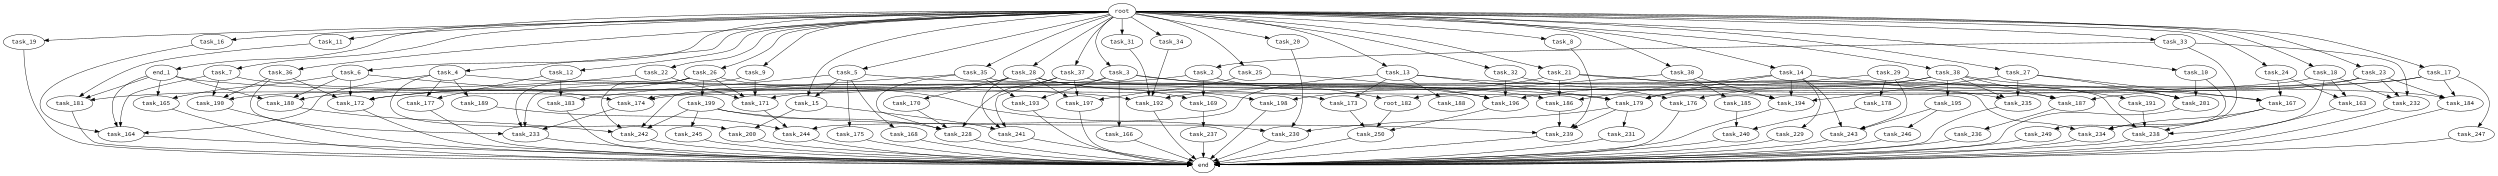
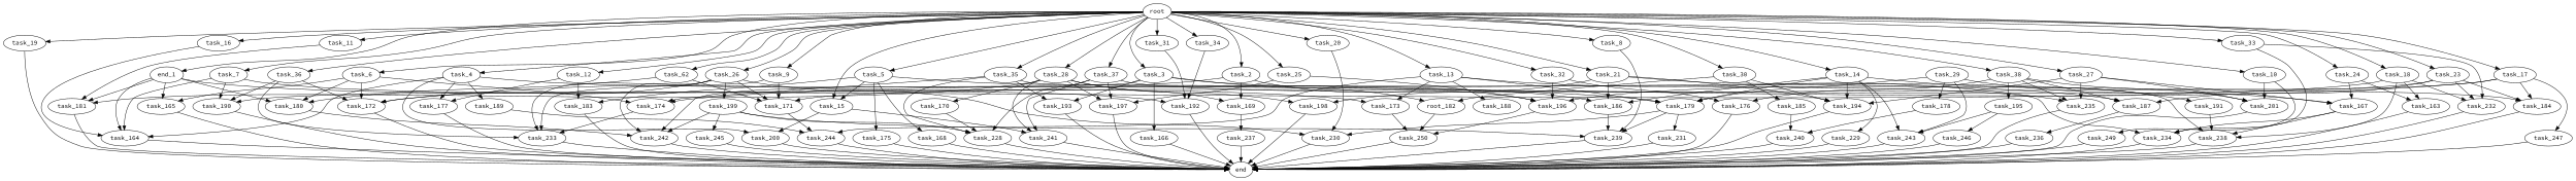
  digraph {
    fontname="Source Code Pro"
    node [fontname="Source Code Pro"]
    edge [fontname="Source Code Pro"]
    n1 [label=end_1]
    root
    task_2
    task_3
    task_4
    task_5
    task_6
    task_7
    task_8
    task_9
    task_10
    task_11
    task_12
    task_13
    task_14
    task_15
    task_16
    task_17
    task_18
    task_19
    task_20
    task_21
-   task_22
+   task_22 [label=task_62]
    task_23
    task_24
    task_25
    task_26
    task_27
    task_28
    task_30
    task_31
    task_32
    task_33
    task_34
    task_35
    task_36
    task_37
    task_38
    task_164
    task_165
    task_173
    task_180
    task_181
    task_169
    task_172
    task_196
    task_166
    n48 [label=root_182]
    task_187
    task_193
    task_242
    task_177
    task_179
    task_189
    task_200
    task_168
    task_175
    task_183
    task_186
    task_174
    task_190
    task_192
    task_239
    task_171
    task_233
    task_201
    task_249
    task_188
    task_235
    task_244
    task_191
    task_194
    task_229
    task_243
    task_241
    task_184
    task_247
    task_163
    task_232
    task_238
    end
    task_230
    task_198
    task_167
    task_197
    task_199
    task_170
    task_29
    task_178
    task_185
    task_176
    task_234
    task_228
    task_195
    task_250
    task_237
    task_236
    task_231
    task_245
    task_240
    task_246
    n1 -> task_164
    n1 -> task_165
    n1 -> task_173
    n1 -> task_180
    n1 -> task_181
    root -> n1
-   task_33 -> task_2
+   root -> task_2
    root -> task_3
    root -> task_4
    root -> task_5
    root -> task_6
    root -> task_7
    root -> task_8
    root -> task_9
    root -> task_10
    root -> task_11
    root -> task_12
    root -> task_13
    root -> task_14
    root -> task_15
    root -> task_16
    root -> task_17
    root -> task_18
    root -> task_19
    root -> task_20
    root -> task_21
    root -> task_22
    root -> task_23
    root -> task_24
    root -> task_25
    root -> task_26
    root -> task_27
    root -> task_28
    root -> task_30
    root -> task_31
    root -> task_32
    root -> task_33
    root -> task_34
    root -> task_35
    root -> task_36
    root -> task_37
    root -> task_38
    task_2 -> task_169
    task_2 -> task_172
    task_2 -> task_196
    task_3 -> task_166
    task_3 -> n48
    task_3 -> task_187
    task_3 -> task_193
    task_3 -> task_242
    task_4 -> task_164
    task_4 -> task_177
    task_4 -> task_179
    task_4 -> task_189
    task_4 -> task_200
    task_5 -> task_15
    task_5 -> task_168
    task_5 -> task_175
    task_5 -> task_183
    task_5 -> task_186
    task_6 -> task_165
    task_6 -> task_180
    task_6 -> task_172
    task_6 -> task_174
    task_7 -> task_164
    task_7 -> task_190
    task_7 -> task_192
    task_8 -> task_239
    task_9 -> task_171
    task_9 -> task_233
    task_10 -> task_201
    task_10 -> task_249
    task_11 -> task_181
    task_12 -> task_177
    task_12 -> task_183
    task_13 -> task_173
    task_13 -> task_179
    task_13 -> task_188
    task_13 -> task_235
    task_13 -> task_244
    task_14 -> task_179
    task_14 -> task_186
    task_14 -> task_191
    task_14 -> task_194
    task_14 -> task_229
    task_14 -> task_243
    task_15 -> task_200
    task_15 -> task_241
    task_16 -> task_164
    task_17 -> task_196
    task_17 -> task_174
    task_17 -> task_184
    task_17 -> task_247
    task_18 -> task_190
    task_18 -> task_163
    task_18 -> task_232
    task_18 -> task_238
    task_19 -> end
    task_20 -> task_230
    task_21 -> task_186
    task_21 -> task_194
    task_21 -> task_238
    task_21 -> task_198
    task_22 -> task_180
    task_22 -> task_171
    task_23 -> task_187
    task_23 -> task_171
    task_23 -> task_184
    task_23 -> task_232
    task_24 -> task_163
    task_24 -> task_167
    task_25 -> task_196
    task_25 -> task_197
    task_26 -> task_172
    task_26 -> task_242
    task_26 -> task_171
    task_26 -> task_233
    task_26 -> task_230
    task_26 -> task_199
    task_27 -> task_201
    task_27 -> task_235
    task_27 -> task_194
    task_27 -> task_167
    task_28 -> task_181
    task_28 -> task_169
    task_28 -> task_241
    task_28 -> task_198
    task_28 -> task_197
    task_28 -> task_170
    task_30 -> n48
    task_30 -> task_194
    task_30 -> task_185
    task_31 -> task_192
    task_32 -> task_196
    task_32 -> task_176
    task_33 -> task_232
    task_33 -> task_234
    task_34 -> task_192
    task_35 -> task_193
    task_35 -> task_174
    task_35 -> task_234
    task_35 -> task_228
    task_36 -> task_172
    task_36 -> task_190
    task_36 -> task_233
    task_37 -> task_241
    task_37 -> task_184
    task_37 -> task_197
    task_37 -> task_228
    task_38 -> task_187
-   task_38 -> task_192
    task_38 -> task_201
    task_38 -> task_235
    task_38 -> task_176
    task_38 -> task_195
    task_164 -> end
    task_165 -> end
    task_173 -> task_250
    task_180 -> task_242
    task_181 -> end
    task_169 -> task_237
    task_172 -> end
    task_196 -> task_250
    task_166 -> end
    n48 -> task_250
    task_187 -> task_236
    task_193 -> end
    task_242 -> end
    task_177 -> end
    task_179 -> task_239
    task_179 -> task_230
    task_179 -> task_231
    task_189 -> task_244
    task_200 -> end
    task_168 -> end
    task_175 -> end
    task_183 -> end
    task_186 -> task_239
    task_174 -> task_233
    task_190 -> end
    task_192 -> end
    task_239 -> end
    task_171 -> task_244
    task_233 -> end
    task_201 -> end
    task_249 -> end
    task_235 -> end
    task_244 -> end
    task_191 -> task_238
    task_194 -> end
    task_229 -> end
    task_243 -> end
    task_241 -> end
    task_184 -> end
    task_247 -> end
    task_163 -> end
    task_232 -> end
    task_238 -> end
    task_230 -> end
    task_198 -> end
    task_167 -> task_238
    task_167 -> task_234
    task_197 -> end
    task_199 -> task_242
    task_199 -> task_239
    task_199 -> task_228
    task_199 -> task_245
    task_170 -> task_228
    task_29 -> task_179
    task_29 -> task_243
    task_29 -> task_167
    task_29 -> task_178
    task_178 -> task_240
    task_185 -> task_240
    task_176 -> end
    task_234 -> end
    task_228 -> end
    task_195 -> task_243
    task_195 -> task_246
    task_250 -> end
    task_237 -> end
    task_236 -> end
    task_231 -> end
    task_245 -> end
    task_240 -> end
    task_246 -> end
  }
